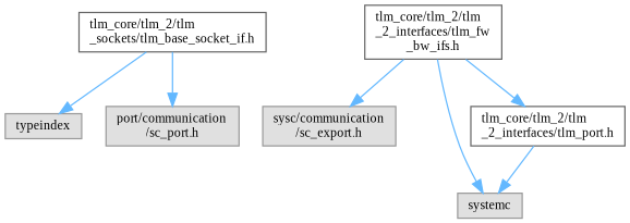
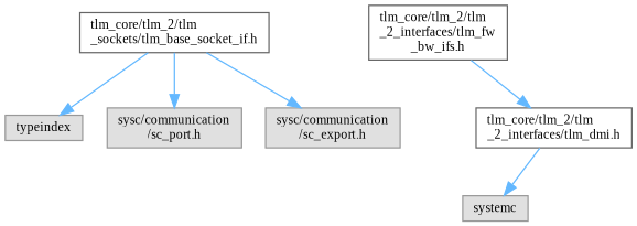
  digraph {
    fontname="Liberation Serif"
    node [color=grey60 fillcolor="#E0E0E0" fontname="Liberation Serif" fontsize=10 shape=box style=filled]
    edge [color=steelblue1 fontname="Liberation Serif" fontsize=10 labelfontname=FreeSans labelfontsize=10 style=solid]
    n1 [color=grey40 fillcolor=white height=0.2 label="tlm_core/tlm_2/tlm\l_sockets/tlm_base_socket_if.h" width=0.4]
    n2 [height=0.2 label=typeindex width=0.4]
    n3 [height=0.2 label="sysc/communication\l/sc_export.h" width=0.4]
-   n4 [height=0.2 label="port/communication\l/sc_port.h" width=0.4]
+   n4 [height=0.2 label="sysc/communication\l/sc_port.h" width=0.4]
    n5 [color=grey40 fillcolor=white height=0.2 label="tlm_core/tlm_2/tlm\l_2_interfaces/tlm_fw\l_bw_ifs.h" width=0.4]
    n6 [height=0.2 label=systemc width=0.4]
-   n7 [color=grey40 fillcolor=white height=0.2 label="tlm_core/tlm_2/tlm\l_2_interfaces/tlm_port.h" width=0.4]
+   n7 [color=grey40 fillcolor=white height=0.2 label="tlm_core/tlm_2/tlm\l_2_interfaces/tlm_dmi.h" width=0.4]
    n1 -> n2
-   n5 -> n3
+   n1 -> n3
    n1 -> n4
-   n5 -> n6
    n5 -> n7
    n7 -> n6
  }
